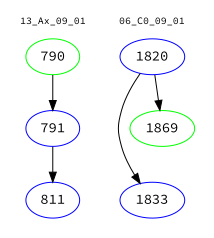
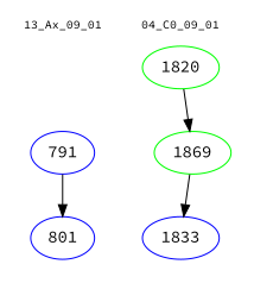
  digraph {
    fontname="Source Code Pro"
    node [color=green fontname="Source Code Pro"]
    edge [color=black fontname="Source Code Pro"]
-   n1 [label=790]
    n2 [color=blue label=791]
-   n3 [color=blue label=811]
-   n4 [color=blue label=1820]
+   n3 [color=blue label=801]
+   n4 [label=1820]
    n5 [color=blue label=1833]
    n6 [label=1869]
    subgraph cluster_1 {
      color=white
      fontsize=10
      label="13_Ax_09_01"
-     n1
      n2
      n3
    }
    subgraph cluster_2 {
      color=white
      fontsize=10
-     label="06_C0_09_01"
+     label="04_C0_09_01"
      n4
      n5
      n6
    }
-   n1 -> n2
    n2 -> n3
-   n4 -> n5
+   n6 -> n5
    n4 -> n6
  }
